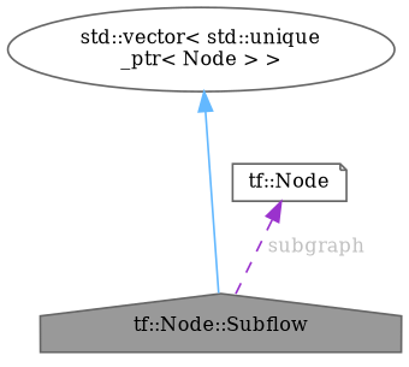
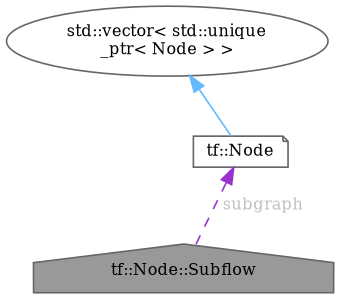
  digraph {
    fontname="DejaVu Serif"
    node [color=gray40 fillcolor=white fontname="DejaVu Serif" fontsize=10 style=filled]
    edge [dir=back fontname="DejaVu Serif" fontsize=10 labelfontname=Helvetica labelfontsize=10]
    n1 [fillcolor=grey60 fontcolor=black height=0.2 label="tf::Node::Subflow" shape=house width=0.4]
    n2 [height=0.2 label="tf::Node" shape=note width=0.4]
    n3 [height=0.2 label="std::vector\< std::unique\l_ptr\< Node \> \>" shape=ellipse width=0.4]
    n2 -> n1 [color=darkorchid3 fontcolor=grey label=" subgraph" style=dashed]
-   n3 -> n1 [color=steelblue1 style=solid]
+   n3 -> n2 [color=steelblue1 style=solid]
  }
